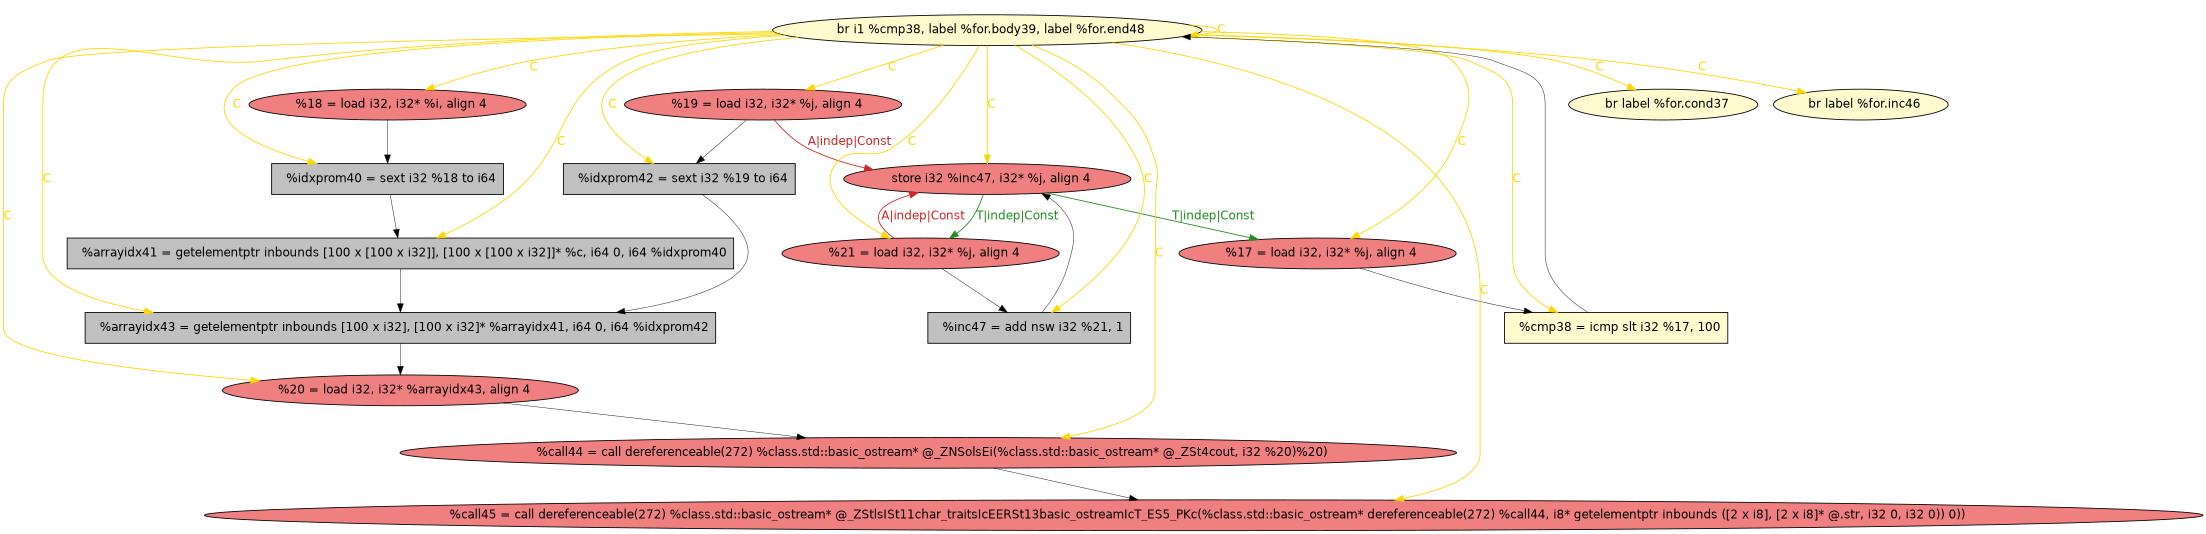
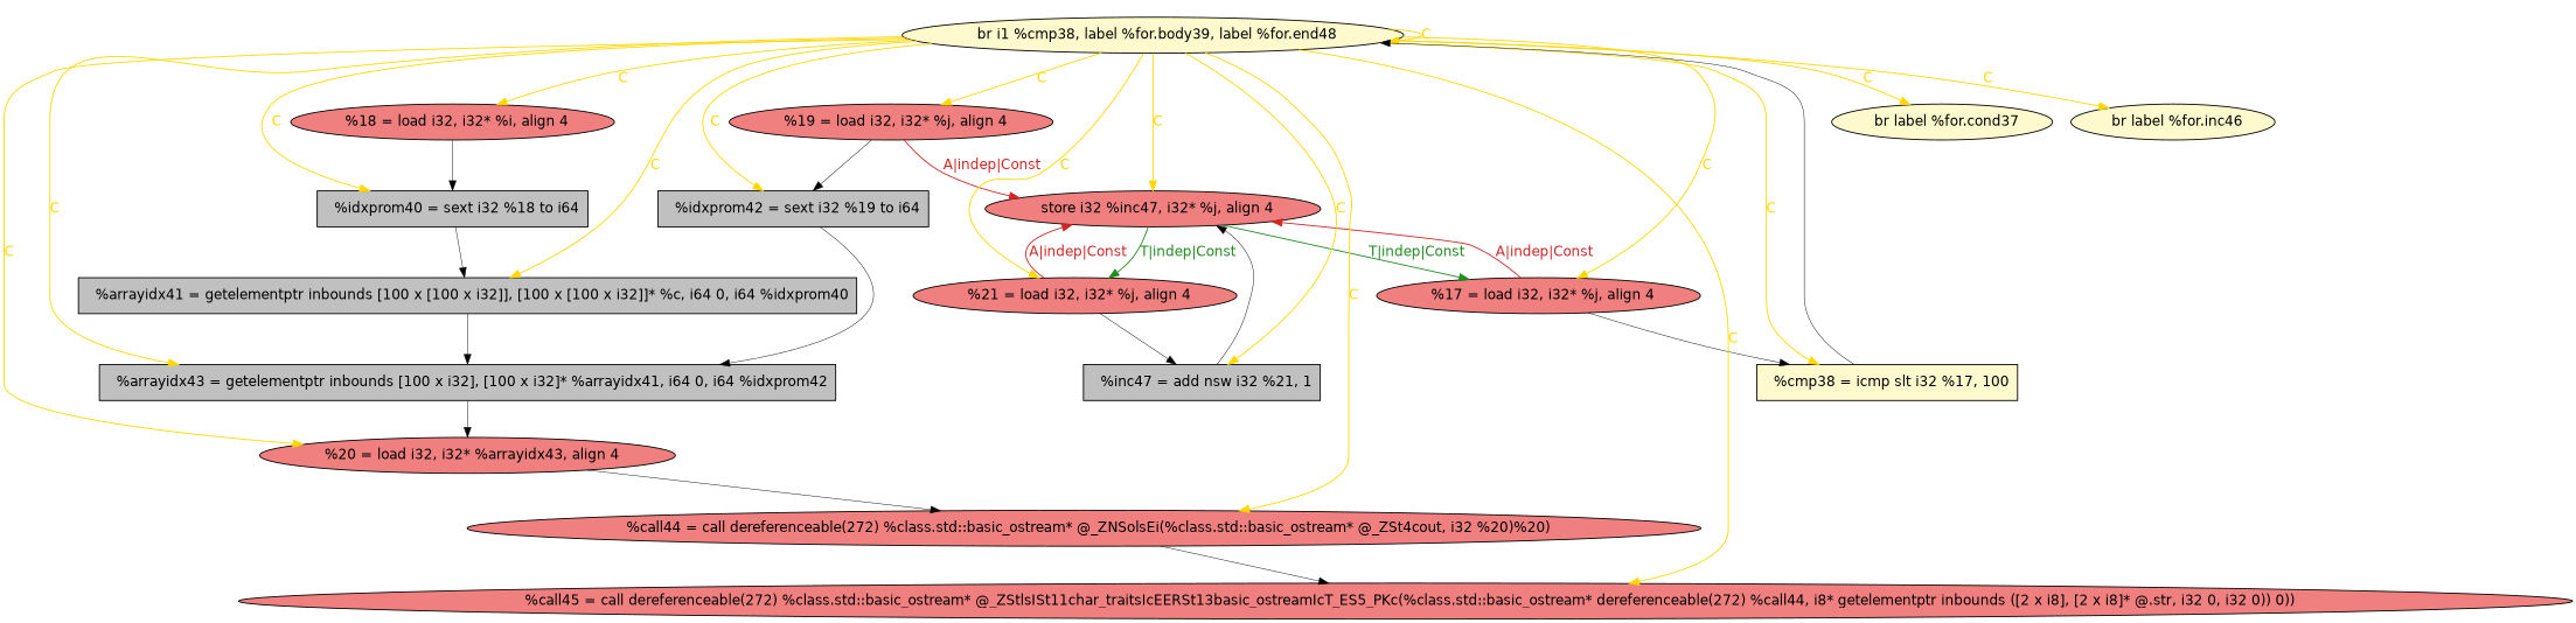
  digraph {
    fontname="DejaVu Sans"
    node [fillcolor=lightcoral fontname="DejaVu Sans" shape=ellipse style=filled]
    edge [color=gold fontcolor=gold fontname="DejaVu Sans" penwidth=1.0 style=solid]
    n1 [label="  %18 = load i32, i32* %i, align 4"]
    n2 [fillcolor=grey label="  %idxprom40 = sext i32 %18 to i64" shape=rectangle]
    n3 [fillcolor=grey label="  %arrayidx41 = getelementptr inbounds [100 x [100 x i32]], [100 x [100 x i32]]* %c, i64 0, i64 %idxprom40" shape=rectangle]
    n4 [label="  %19 = load i32, i32* %j, align 4"]
    n5 [fillcolor=grey label="  %idxprom42 = sext i32 %19 to i64" shape=rectangle]
    n6 [label="  store i32 %inc47, i32* %j, align 4"]
    n7 [fillcolor=grey label="  %arrayidx43 = getelementptr inbounds [100 x i32], [100 x i32]* %arrayidx41, i64 0, i64 %idxprom42" shape=rectangle]
    n8 [label="  %21 = load i32, i32* %j, align 4"]
    n9 [label="  %17 = load i32, i32* %j, align 4"]
    n10 [label="  %call44 = call dereferenceable(272) %class.std::basic_ostream* @_ZNSolsEi(%class.std::basic_ostream* @_ZSt4cout, i32 %20)%20)"]
    n11 [label="  %call45 = call dereferenceable(272) %class.std::basic_ostream* @_ZStlsISt11char_traitsIcEERSt13basic_ostreamIcT_ES5_PKc(%class.std::basic_ostream* dereferenceable(272) %call44, i8* getelementptr inbounds ([2 x i8], [2 x i8]* @.str, i32 0, i32 0)) 0))"]
    n12 [fillcolor=lemonchiffon label="  br label %for.cond37"]
    n13 [fillcolor=grey label="  %inc47 = add nsw i32 %21, 1" shape=rectangle]
    n14 [fillcolor=lemonchiffon label="  br label %for.inc46"]
    n15 [fillcolor=lemonchiffon label="  br i1 %cmp38, label %for.body39, label %for.end48"]
    n16 [label="  %20 = load i32, i32* %arrayidx43, align 4"]
    n17 [fillcolor=lemonchiffon label="  %cmp38 = icmp slt i32 %17, 100" shape=rectangle]
    n1 -> n2 [color=black fontcolor=black penwidth=0.5]
    n2 -> n3 [color=black fontcolor=black penwidth=0.5]
    n3 -> n7 [color=black fontcolor=black penwidth=0.5]
    n4 -> n5 [color=black fontcolor=black penwidth=0.5]
    n4 -> n6 [color=firebrick3 fontcolor=firebrick3 label="A|indep|Const"]
    n5 -> n7 [color=black fontcolor=black penwidth=0.5]
    n6 -> n8 [color=forestgreen fontcolor=forestgreen label="T|indep|Const"]
    n6 -> n9 [color=forestgreen fontcolor=forestgreen label="T|indep|Const"]
    n7 -> n16 [color=black fontcolor=black penwidth=0.5]
    n8 -> n6 [color=firebrick3 fontcolor=firebrick3 label="A|indep|Const"]
    n8 -> n13 [color=black fontcolor=black penwidth=0.5]
+   n9 -> n6 [color=firebrick3 fontcolor=firebrick3 label="A|indep|Const"]
    n9 -> n17 [color=black fontcolor=black penwidth=0.5]
    n10 -> n11 [color=black fontcolor=black penwidth=0.5]
    n13 -> n6 [color=black fontcolor=black penwidth=0.5]
    n15 -> n1 [label=C]
    n15 -> n2 [label=C]
    n15 -> n3 [label=C]
    n15 -> n4 [label=C]
    n15 -> n5 [label=C]
    n15 -> n6 [label=C]
    n15 -> n7 [label=C]
    n15 -> n8 [label=C]
    n15 -> n9 [label=C]
    n15 -> n10 [label=C]
    n15 -> n11 [label=C]
    n15 -> n12 [label=C]
    n15 -> n13 [label=C]
    n15 -> n14 [label=C]
    n15 -> n15 [label=C]
    n15 -> n16 [label=C]
    n15 -> n17 [label=C]
    n16 -> n10 [color=black fontcolor=black penwidth=0.5]
    n17 -> n15 [color=black fontcolor=black penwidth=0.5]
  }
